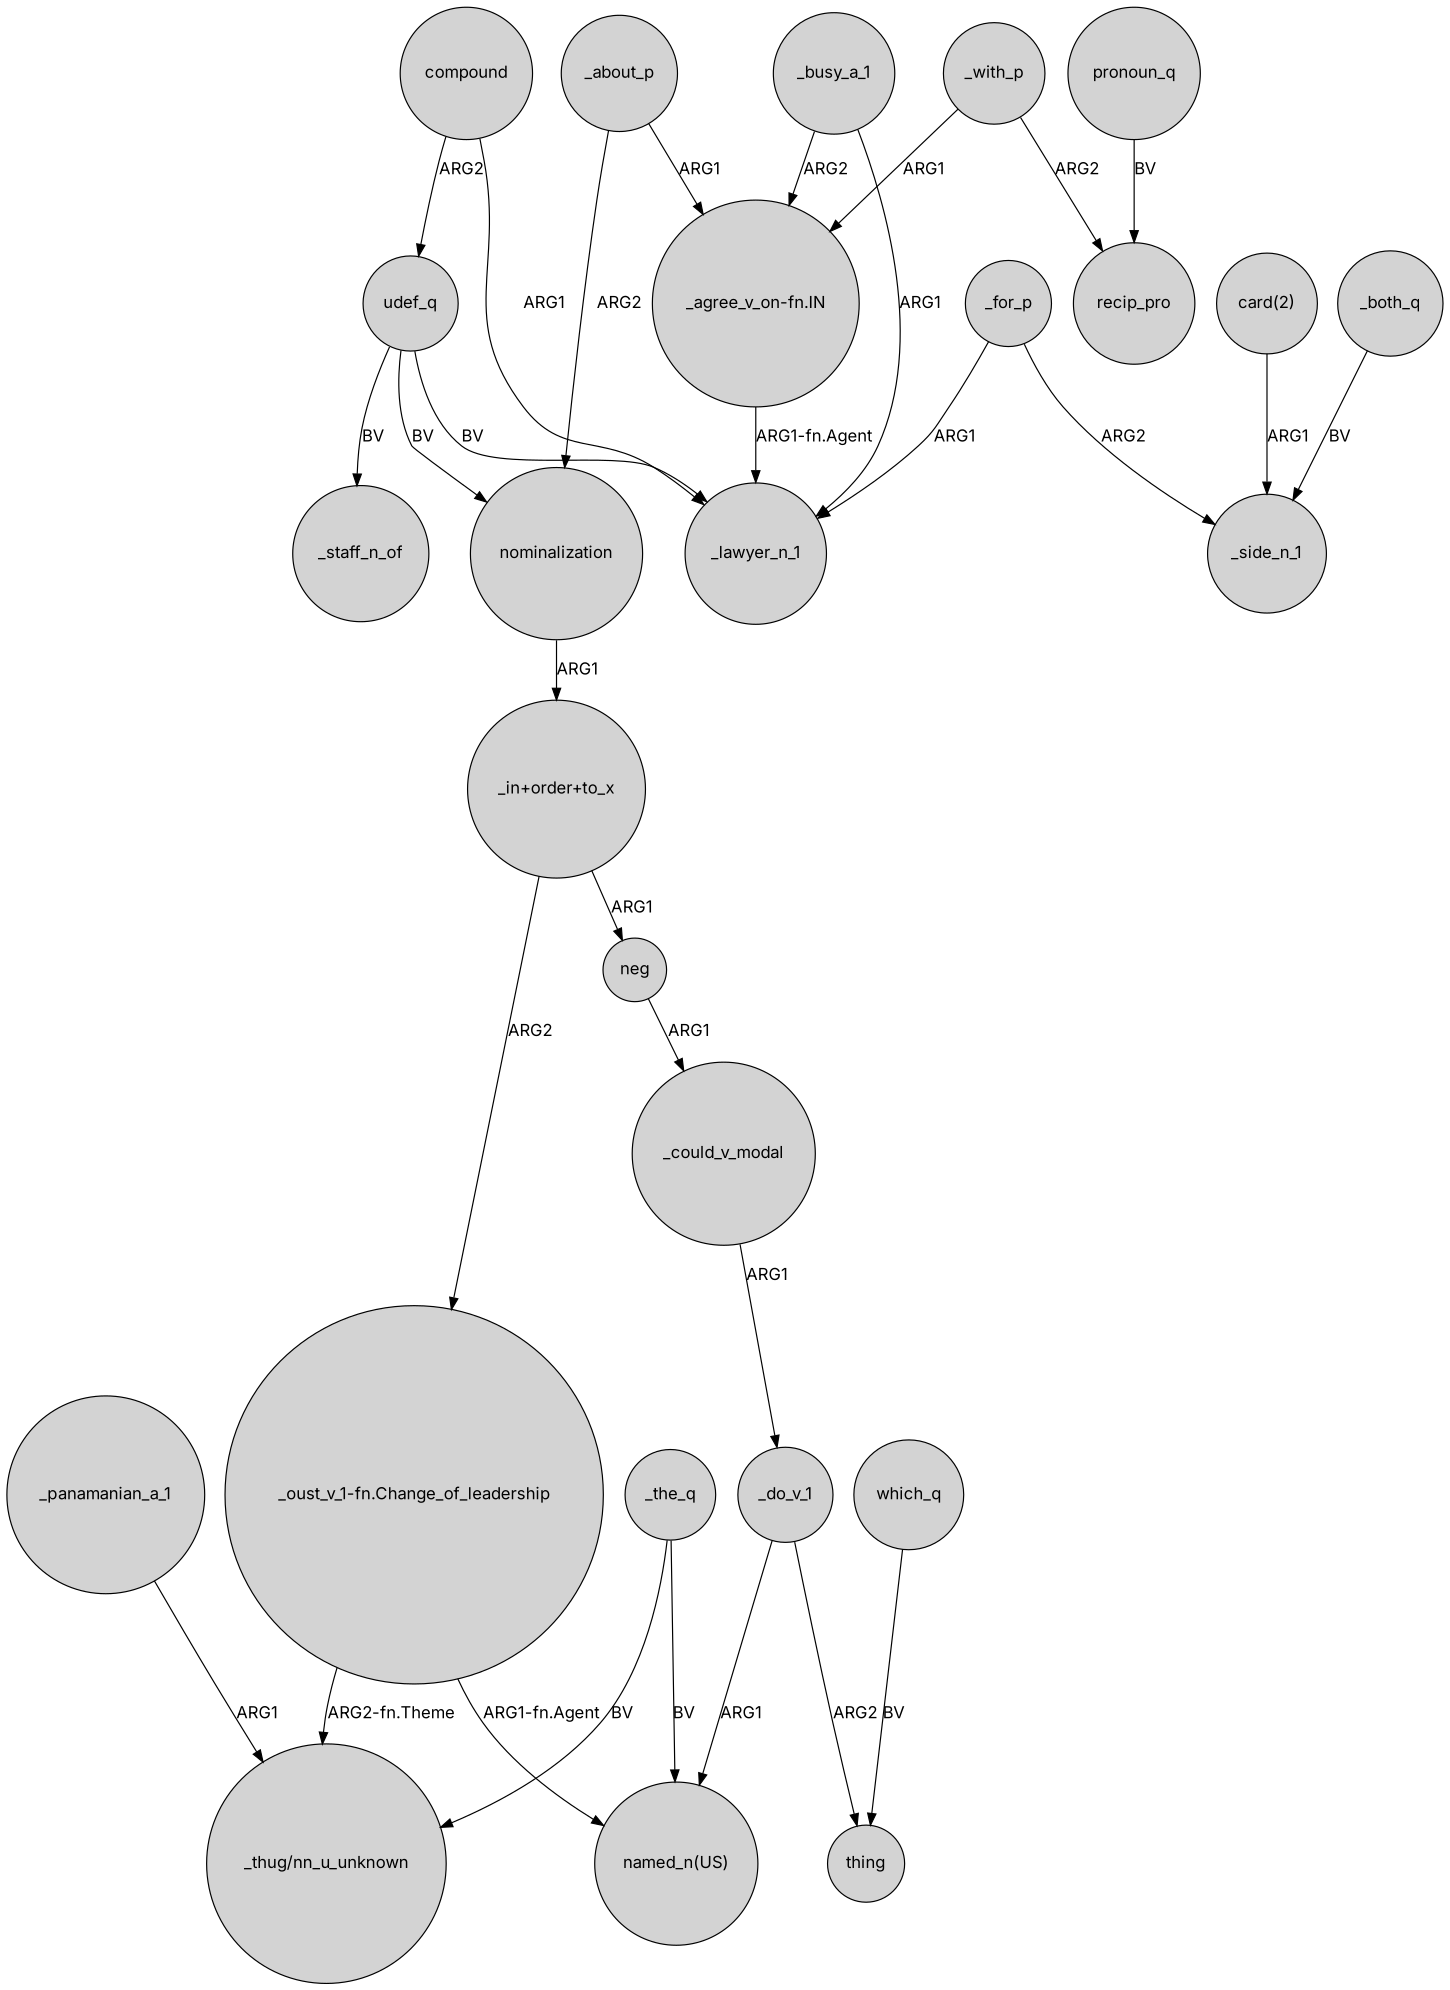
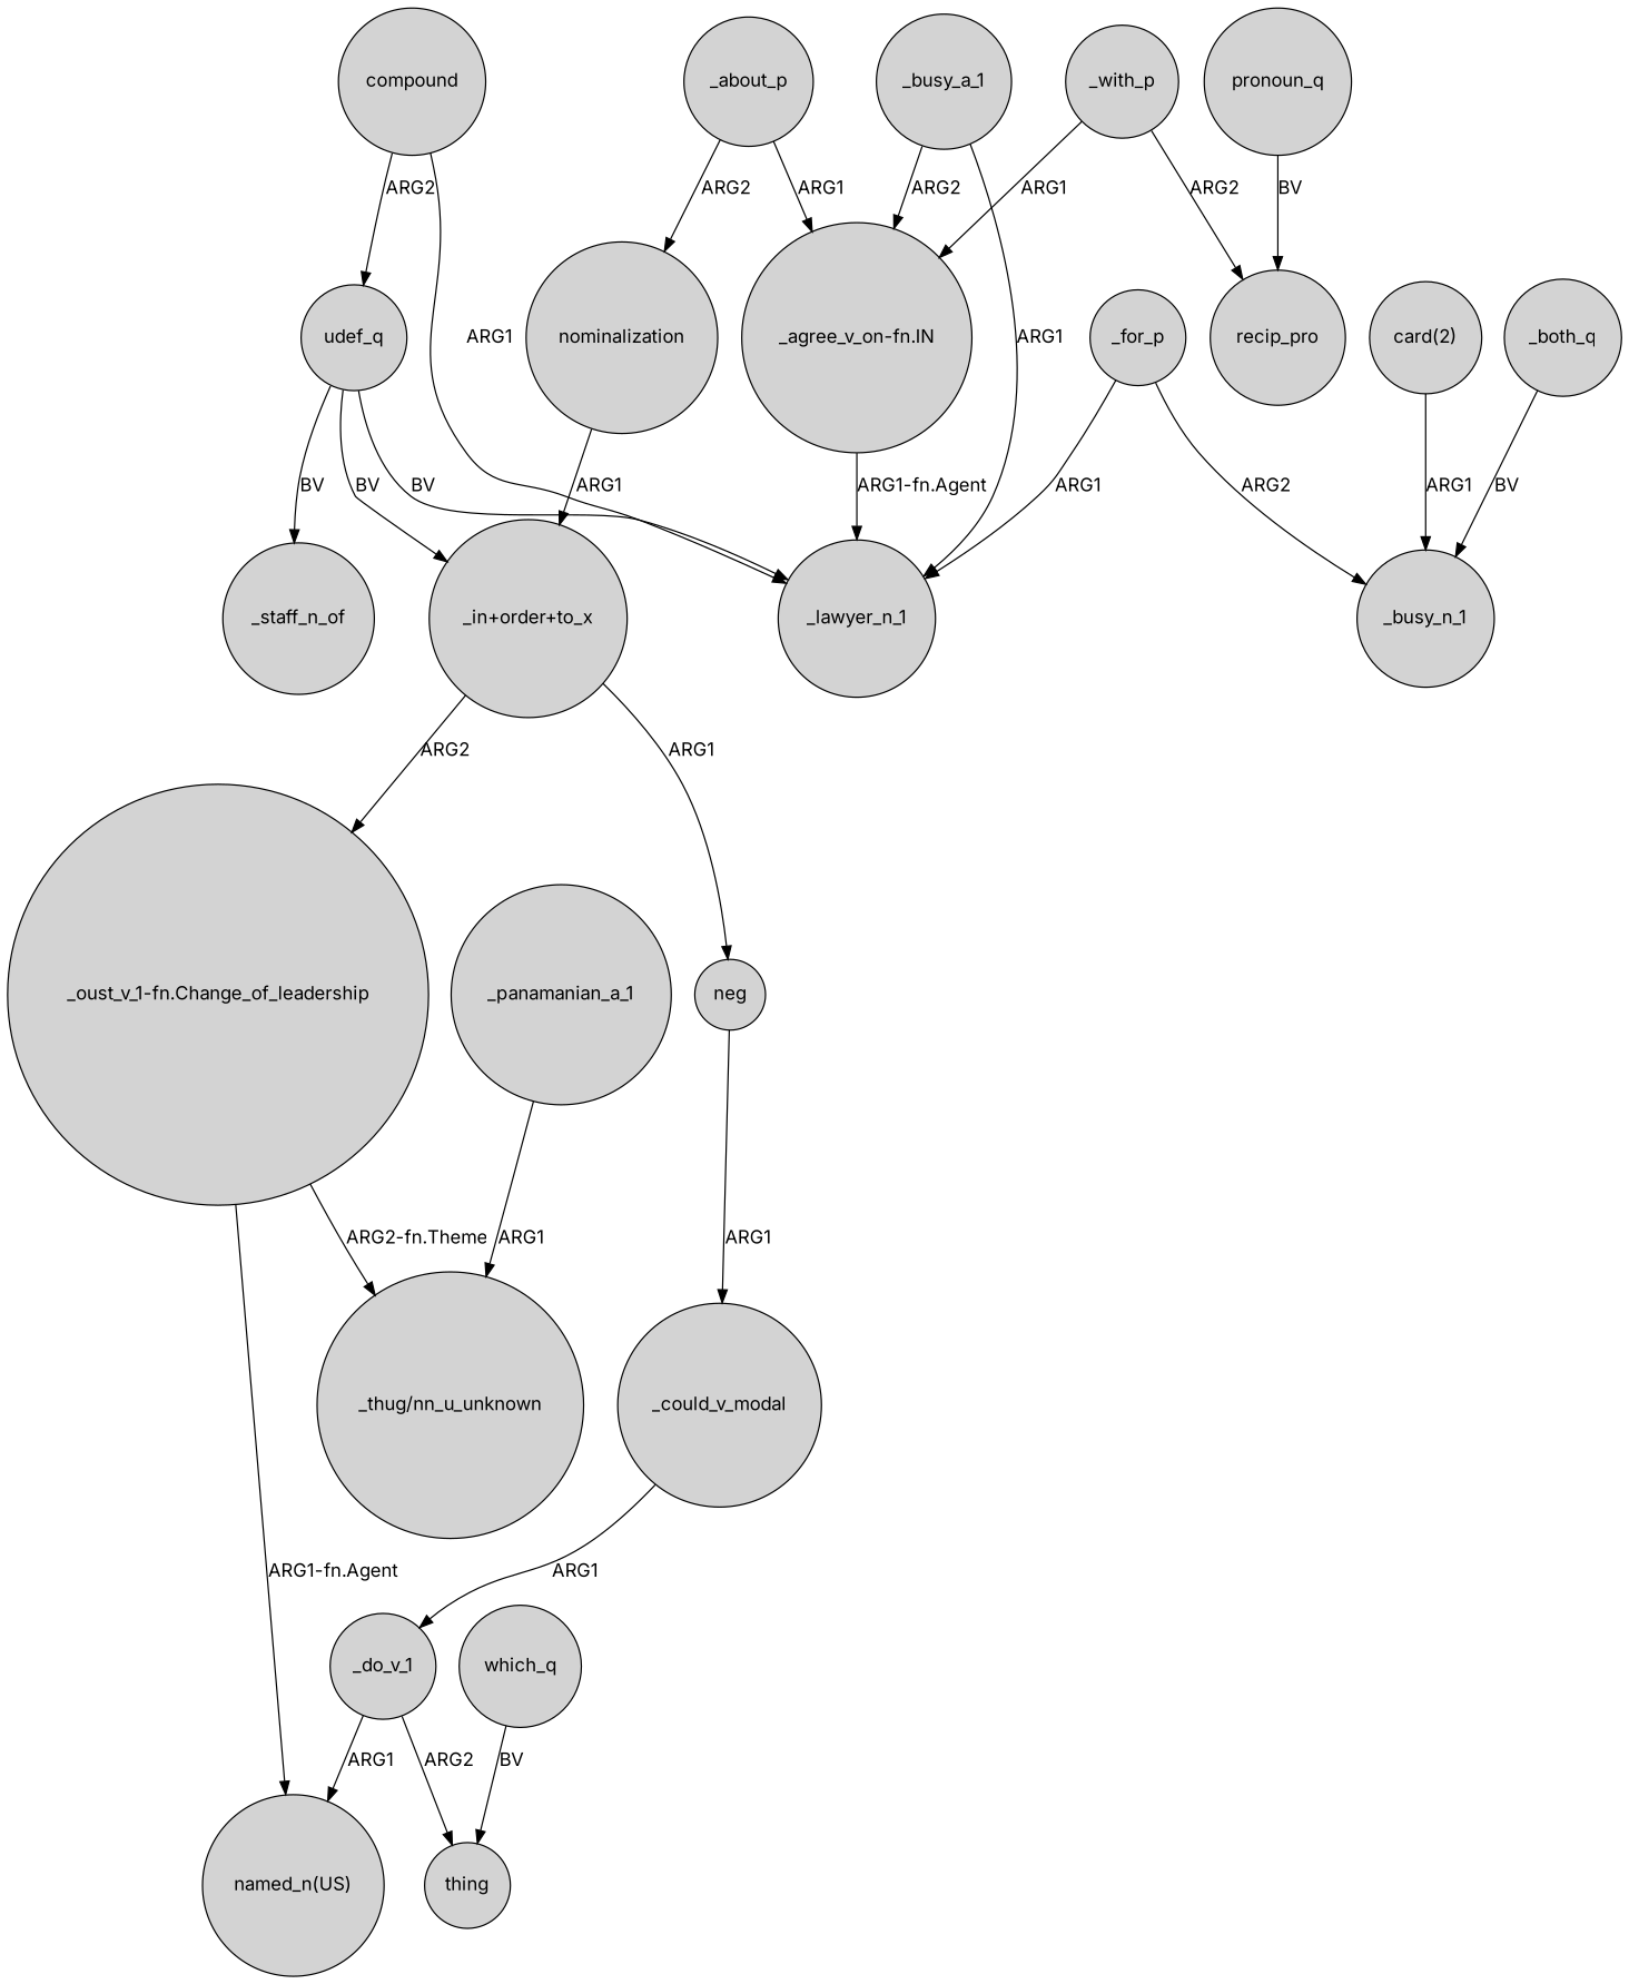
  digraph {
    fontname=Inter
    node [fontname=Inter shape=circle style=filled]
    edge [fontname=Inter]
    "_oust_v_1-fn.Change_of_leadership"
    "_thug/nn_u_unknown"
    "named_n(US)"
    _both_q
-   _side_n_1
+   _side_n_1 [label=_busy_n_1]
    "_in+order+to_x"
    neg
    _could_v_modal
    compound
    _lawyer_n_1
    udef_q
    _staff_n_of
    nominalization
    _about_p
    "_agree_v_on-fn.IN"
    _for_p
-   _the_q
    _busy_a_1
    "card(2)"
    _with_p
    recip_pro
    pronoun_q
    _do_v_1
    thing
    _panamanian_a_1
    which_q
    "_oust_v_1-fn.Change_of_leadership" -> "_thug/nn_u_unknown" [label="ARG2-fn.Theme"]
    "_oust_v_1-fn.Change_of_leadership" -> "named_n(US)" [label="ARG1-fn.Agent"]
    _both_q -> _side_n_1 [label=BV]
    "_in+order+to_x" -> "_oust_v_1-fn.Change_of_leadership" [label=ARG2]
    "_in+order+to_x" -> neg [label=ARG1]
    neg -> _could_v_modal [label=ARG1]
    _could_v_modal -> _do_v_1 [label=ARG1]
    compound -> _lawyer_n_1 [label=ARG1]
    compound -> udef_q [label=ARG2]
    udef_q -> _lawyer_n_1 [label=BV]
    udef_q -> _staff_n_of [label=BV]
-   udef_q -> nominalization [label=BV]
+   udef_q -> "_in+order+to_x" [label=BV]
    nominalization -> "_in+order+to_x" [label=ARG1]
    _about_p -> nominalization [label=ARG2]
    _about_p -> "_agree_v_on-fn.IN" [label=ARG1]
    "_agree_v_on-fn.IN" -> _lawyer_n_1 [label="ARG1-fn.Agent"]
    _for_p -> _side_n_1 [label=ARG2]
    _for_p -> _lawyer_n_1 [label=ARG1]
-   _the_q -> "_thug/nn_u_unknown" [label=BV]
-   _the_q -> "named_n(US)" [label=BV]
    _busy_a_1 -> _lawyer_n_1 [label=ARG1]
    _busy_a_1 -> "_agree_v_on-fn.IN" [label=ARG2]
    "card(2)" -> _side_n_1 [label=ARG1]
    _with_p -> "_agree_v_on-fn.IN" [label=ARG1]
    _with_p -> recip_pro [label=ARG2]
    pronoun_q -> recip_pro [label=BV]
    _do_v_1 -> "named_n(US)" [label=ARG1]
    _do_v_1 -> thing [label=ARG2]
    _panamanian_a_1 -> "_thug/nn_u_unknown" [label=ARG1]
    which_q -> thing [label=BV]
  }
